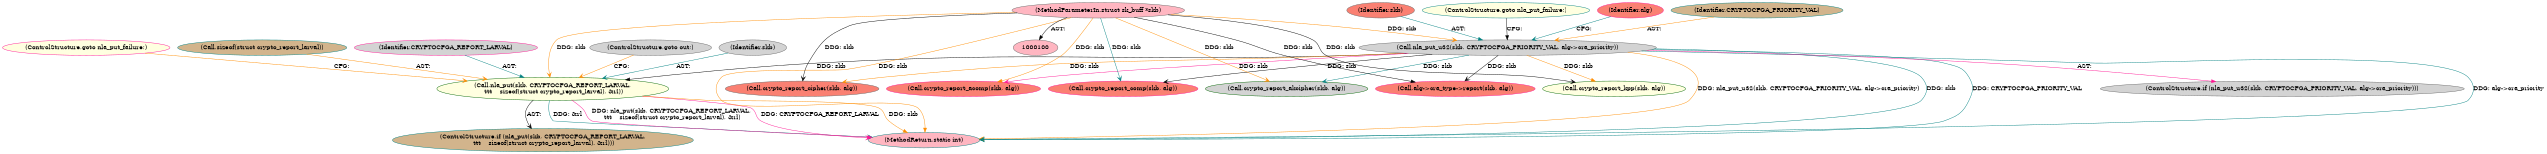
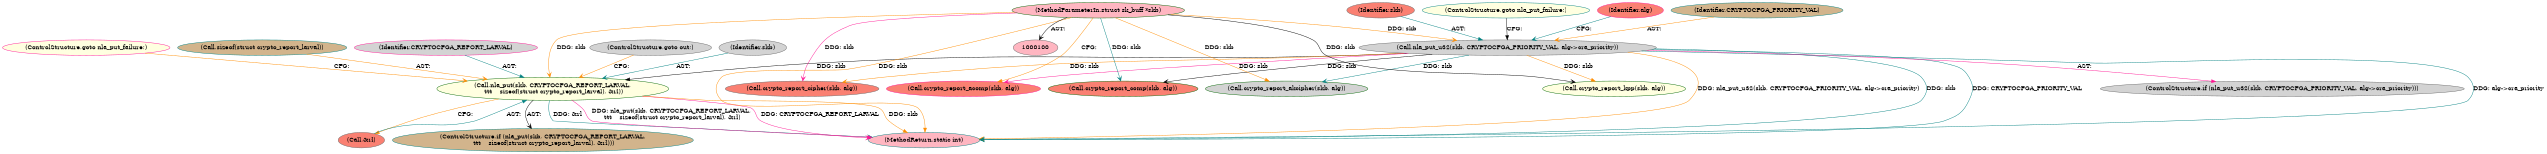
  digraph {
    node [color=gray40 fillcolor=salmon style=filled]
    edge [arrowhead=vee color=darkorange]
    n1 [color=darkgreen fillcolor=lightyellow label="(Call,nla_put(skb, CRYPTOCFGA_REPORT_LARVAL,\n \t\t\t    sizeof(struct crypto_report_larval), &rl))"]
    n2 [color=teal fillcolor=lightpink label="(MethodReturn,static int)"]
+   n3 [label="(Call,&rl)"]
    n4 [color=teal fillcolor=tan label="(ControlStructure,if (nla_put(skb, CRYPTOCFGA_REPORT_LARVAL,\n \t\t\t    sizeof(struct crypto_report_larval), &rl)))"]
    n5 [fillcolor=lightgrey label="(Call,nla_put_u32(skb, CRYPTOCFGA_PRIORITY_VAL, alg->cra_priority))"]
    n6 [label="(Call,crypto_report_cipher(skb, alg))"]
    n7 [fillcolor=lightgrey label="(ControlStructure,if (nla_put_u32(skb, CRYPTOCFGA_PRIORITY_VAL, alg->cra_priority)))"]
-   n8 [color=deeppink label="(Call,alg->cra_type->report(skb, alg))"]
-   n9 [color=deeppink label="(Call,crypto_report_comp(skb, alg))"]
+   n9 [color=darkgreen label="(Call,crypto_report_comp(skb, alg))"]
    n10 [color=darkgreen fillcolor=lightyellow label="(Call,crypto_report_kpp(skb, alg))"]
    n11 [color=deeppink label="(Call,crypto_report_acomp(skb, alg))"]
    n12 [color=darkgreen fillcolor=lightgrey label="(Call,crypto_report_akcipher(skb, alg))"]
-   n13 [fillcolor=lightpink label="(MethodParameterIn,struct sk_buff *skb)"]
+   n13 [color=darkgreen fillcolor=lightpink label="(MethodParameterIn,struct sk_buff *skb)"]
    1000100 [fillcolor=lightpink]
    n15 [label="(Identifier,skb)"]
    n16 [color=teal fillcolor=lightyellow label="(ControlStructure,goto nla_put_failure;)"]
    n17 [color=deeppink fillcolor=lightgrey label="(Identifier,CRYPTOCFGA_REPORT_LARVAL)"]
    n18 [fillcolor=lightgrey label="(ControlStructure,goto out;)"]
    n19 [color=deeppink fillcolor=lightyellow label="(ControlStructure,goto nla_put_failure;)"]
    n20 [color=teal fillcolor=tan label="(Call,sizeof(struct crypto_report_larval))"]
    n21 [color=deeppink label="(Identifier,alg)"]
    n22 [fillcolor=lightgrey label="(Identifier,skb)"]
    n23 [color=teal fillcolor=tan label="(Identifier,CRYPTOCFGA_PRIORITY_VAL)"]
    n1 -> n2 [color=teal label="DDG: &rl"]
    n1 -> n2 [arrowhead=normal color=deeppink label="DDG: nla_put(skb, CRYPTOCFGA_REPORT_LARVAL,\n \t\t\t    sizeof(struct crypto_report_larval), &rl)"]
    n1 -> n2 [color=deeppink label="DDG: CRYPTOCFGA_REPORT_LARVAL"]
    n1 -> n2 [arrowhead=normal label="DDG: skb"]
+   n1 -> n3 [arrowhead=normal label="CFG: "]
    n1 -> n4 [color=black label="AST: "]
+   n3 -> n1 [arrowhead=normal color=teal label="AST: "]
    n5 -> n1 [arrowhead=normal color=black label="DDG: skb"]
    n5 -> n2 [arrowhead=normal color=teal label="DDG: CRYPTOCFGA_PRIORITY_VAL"]
    n5 -> n2 [color=teal label="DDG: alg->cra_priority"]
    n5 -> n2 [label="DDG: nla_put_u32(skb, CRYPTOCFGA_PRIORITY_VAL, alg->cra_priority)"]
    n5 -> n2 [color=teal label="DDG: skb"]
    n5 -> n6 [label="DDG: skb"]
    n5 -> n7 [arrowhead=normal color=deeppink label="AST: "]
-   n5 -> n8 [color=black label="DDG: skb"]
    n5 -> n9 [color=black label="DDG: skb"]
    n5 -> n10 [arrowhead=normal label="DDG: skb"]
    n5 -> n11 [color=deeppink label="DDG: skb"]
    n5 -> n12 [color=teal label="DDG: skb"]
    n13 -> n1 [label="DDG: skb"]
    n13 -> n2 [arrowhead=normal label="DDG: skb"]
    n13 -> n5 [label="DDG: skb"]
-   n13 -> n6 [color=black label="DDG: skb"]
-   n13 -> n8 [arrowhead=normal color=black label="DDG: skb"]
+   n13 -> n6 [color=deeppink label="DDG: skb"]
    n13 -> n9 [color=teal label="DDG: skb"]
    n13 -> n10 [color=black label="DDG: skb"]
-   n13 -> n11 [arrowhead=normal label="DDG: skb"]
-   n13 -> n12 [label="DDG: skb"]
-   n13 -> 1000100 [arrowhead=normal color=black label="AST: "]
+   n13 -> n11 [arrowhead=normal label="CFG: "]
+   n13 -> n12 [arrowhead=normal label="DDG: skb"]
+   n13 -> 1000100 [color=black label="AST: "]
    n15 -> n5 [arrowhead=normal color=teal label="AST: "]
    n16 -> n5 [arrowhead=normal color=black label="CFG: "]
    n17 -> n1 [arrowhead=normal color=teal label="AST: "]
    n18 -> n1 [label="CFG: "]
    n19 -> n1 [label="CFG: "]
    n20 -> n1 [label="AST: "]
    n21 -> n5 [color=teal label="CFG: "]
    n22 -> n1 [color=teal label="AST: "]
    n23 -> n5 [label="AST: "]
  }
